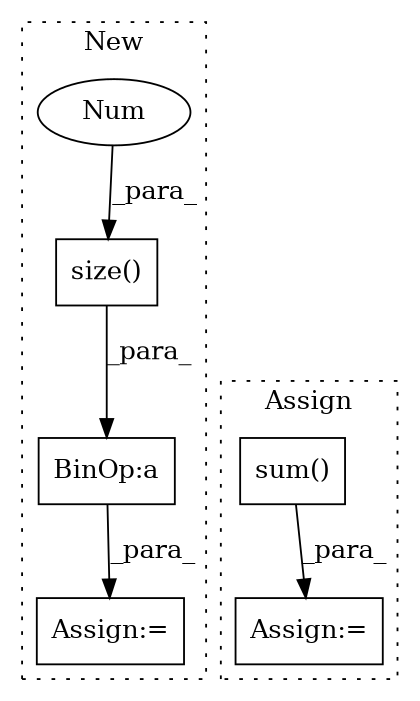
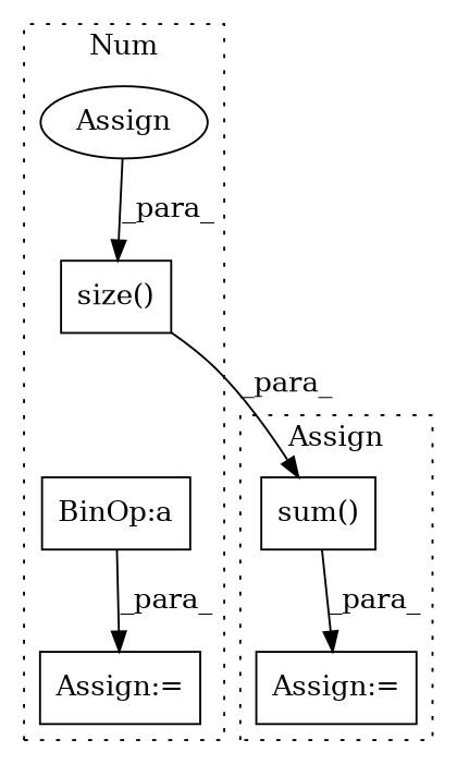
  digraph {
    node [a=75 l=3 shape=box]
    n1 [l="9,1" label="sum()" s="2497,2507"]
    n2 [a=68 l=4 label="Assign:=" s=2493]
    n3 [l="7,1" label="size()" s="2697,2706"]
-   n4 [a=76 l=2 label=Num s=2704 shape=ellipse]
+   n4 [a=76 l=2 label=Assign s=2704 shape=ellipse]
    n5 [a=68 label="Assign:=" s=2646]
    n6 [a=82 label="BinOp:a" s=2684]
    subgraph cluster_1 {
      label=Assign
      style=dotted
      n1
      n2
    }
    subgraph cluster_2 {
-     label=New
+     label=Num
      style=dotted
      n3
      n4
      n5
      n6
    }
    n1 -> n2 [label=_para_]
-   n3 -> n6 [label=_para_]
+   n3 -> n1 [label=_para_]
    n4 -> n3 [label=_para_]
    n6 -> n5 [label=_para_]
  }
